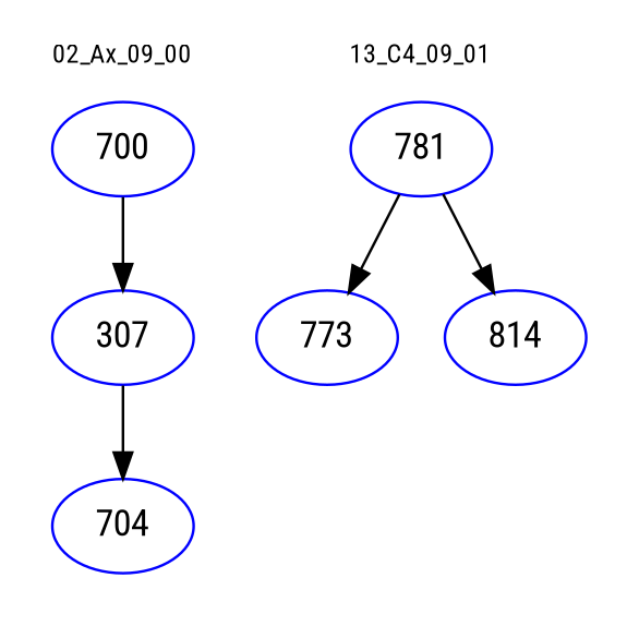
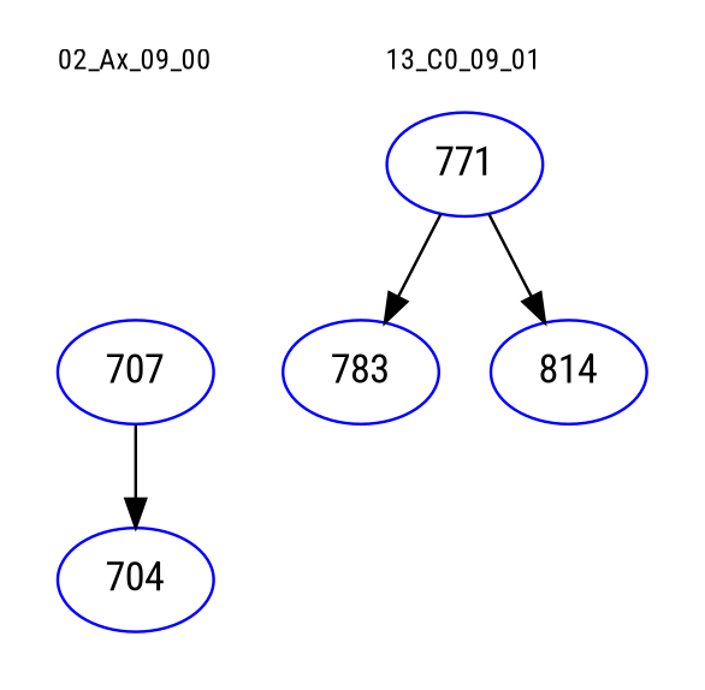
  digraph {
    fontname="Roboto Condensed"
    node [color=blue fontname="Roboto Condensed"]
    edge [color=black fontname="Roboto Condensed"]
-   n1 [label=700]
    n2 [label=704]
-   n3 [label=307]
-   n4 [label=781]
-   n5 [label=773]
+   n3 [label=707]
+   n4 [label=771]
+   n5 [label=783]
    n6 [label=814]
    subgraph cluster_1 {
      color=white
      fontsize=10
      label="02_Ax_09_00"
-     n1
      n2
      n3
    }
    subgraph cluster_2 {
      color=white
      fontsize=10
-     label="13_C4_09_01"
+     label="13_C0_09_01"
      n4
      n5
      n6
    }
-   n1 -> n3
    n3 -> n2
    n4 -> n5
    n4 -> n6
  }
